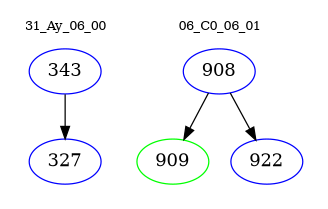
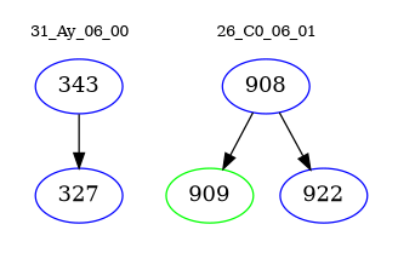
  digraph {
    node [color=blue]
    edge [color=black]
    n1 [label=343]
    n2 [label=327]
    n3 [label=908]
    n4 [color=green label=909]
    n5 [label=922]
    subgraph cluster_1 {
      color=white
      fontsize=10
      label="31_Ay_06_00"
      n1
      n2
    }
    subgraph cluster_2 {
      color=white
      fontsize=10
-     label="06_C0_06_01"
+     label="26_C0_06_01"
      n3
      n4
      n5
    }
    n1 -> n2
    n3 -> n4
    n3 -> n5
  }
